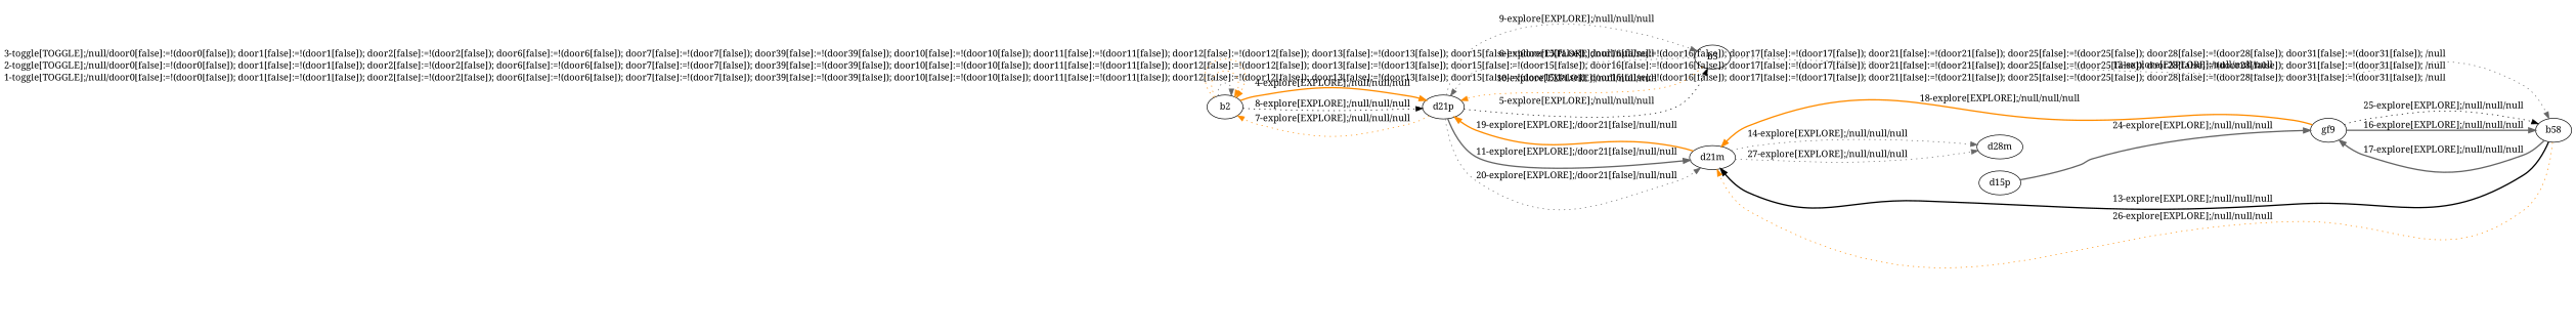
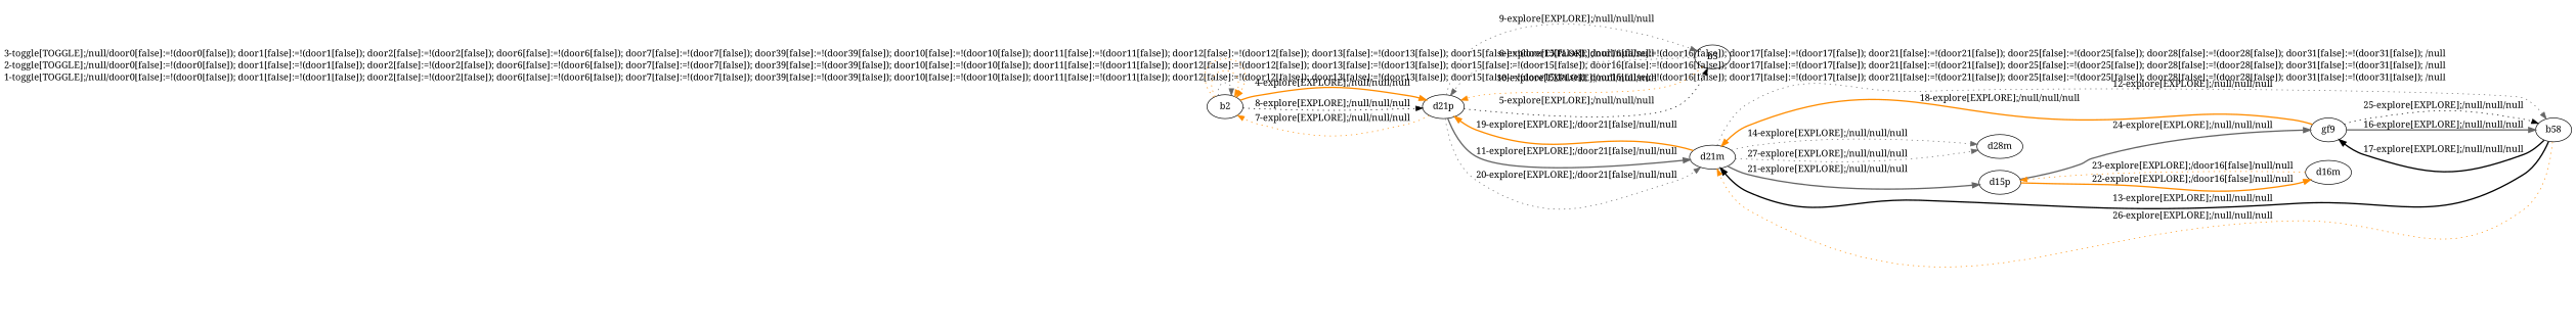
  digraph {
    fontname="Noto Serif"
    rankdir=LR
    node [fontname="Noto Serif"]
    edge [color=gray40 fontname="Noto Serif" style=dotted]
    b2
    d21p
    b3
    d21m
    b58
    d28m
    n7 [label=d15p]
    gf9
+   d16m
    b2 -> b2 [label="1-toggle[TOGGLE];/null/door0[false]:=!(door0[false]); door1[false]:=!(door1[false]); door2[false]:=!(door2[false]); door6[false]:=!(door6[false]); door7[false]:=!(door7[false]); door39[false]:=!(door39[false]); door10[false]:=!(door10[false]); door11[false]:=!(door11[false]); door12[false]:=!(door12[false]); door13[false]:=!(door13[false]); door15[false]:=!(door15[false]); door16[false]:=!(door16[false]); door17[false]:=!(door17[false]); door21[false]:=!(door21[false]); door25[false]:=!(door25[false]); door28[false]:=!(door28[false]); door31[false]:=!(door31[false]); /null"]
    b2 -> b2 [color=darkorange label="2-toggle[TOGGLE];/null/door0[false]:=!(door0[false]); door1[false]:=!(door1[false]); door2[false]:=!(door2[false]); door6[false]:=!(door6[false]); door7[false]:=!(door7[false]); door39[false]:=!(door39[false]); door10[false]:=!(door10[false]); door11[false]:=!(door11[false]); door12[false]:=!(door12[false]); door13[false]:=!(door13[false]); door15[false]:=!(door15[false]); door16[false]:=!(door16[false]); door17[false]:=!(door17[false]); door21[false]:=!(door21[false]); door25[false]:=!(door25[false]); door28[false]:=!(door28[false]); door31[false]:=!(door31[false]); /null"]
    b2 -> b2 [color=darkorange label="3-toggle[TOGGLE];/null/door0[false]:=!(door0[false]); door1[false]:=!(door1[false]); door2[false]:=!(door2[false]); door6[false]:=!(door6[false]); door7[false]:=!(door7[false]); door39[false]:=!(door39[false]); door10[false]:=!(door10[false]); door11[false]:=!(door11[false]); door12[false]:=!(door12[false]); door13[false]:=!(door13[false]); door15[false]:=!(door15[false]); door16[false]:=!(door16[false]); door17[false]:=!(door17[false]); door21[false]:=!(door21[false]); door25[false]:=!(door25[false]); door28[false]:=!(door28[false]); door31[false]:=!(door31[false]); /null"]
    b2 -> d21p [color=darkorange label="4-explore[EXPLORE];/null/null/null" style=bold]
    b2 -> d21p [color=black label="8-explore[EXPLORE];/null/null/null"]
    d21p -> b2 [color=darkorange label="7-explore[EXPLORE];/null/null/null"]
    d21p -> b3 [color=black label="5-explore[EXPLORE];/null/null/null"]
    d21p -> b3 [label="9-explore[EXPLORE];/null/null/null"]
    d21p -> d21m [label="11-explore[EXPLORE];/door21[false]/null/null" style=bold]
    d21p -> d21m [label="20-explore[EXPLORE];/door21[false]/null/null"]
    b3 -> d21p [label="6-explore[EXPLORE];/null/null/null"]
    b3 -> d21p [color=darkorange label="10-explore[EXPLORE];/null/null/null"]
    d21m -> d21p [color=darkorange label="19-explore[EXPLORE];/door21[false]/null/null" style=bold]
-   b3 -> b58 [label="12-explore[EXPLORE];/null/null/null"]
+   d21m -> b58 [label="12-explore[EXPLORE];/null/null/null"]
    d21m -> d28m [label="14-explore[EXPLORE];/null/null/null"]
    d21m -> d28m [label="27-explore[EXPLORE];/null/null/null"]
+   d21m -> n7 [label="21-explore[EXPLORE];/null/null/null" style=bold]
    b58 -> d21m [color=black label="13-explore[EXPLORE];/null/null/null" style=bold]
    b58 -> d21m [color=darkorange label="26-explore[EXPLORE];/null/null/null"]
-   b58 -> gf9 [label="17-explore[EXPLORE];/null/null/null" style=bold]
+   b58 -> gf9 [color=black label="17-explore[EXPLORE];/null/null/null" style=bold]
    n7 -> gf9 [label="24-explore[EXPLORE];/null/null/null" style=bold]
+   n7 -> d16m [color=darkorange label="22-explore[EXPLORE];/door16[false]/null/null" style=bold]
    gf9 -> d21m [color=darkorange label="18-explore[EXPLORE];/null/null/null" style=bold]
    gf9 -> b58 [label="16-explore[EXPLORE];/null/null/null" style=bold]
    gf9 -> b58 [color=black label="25-explore[EXPLORE];/null/null/null"]
+   d16m -> n7 [color=darkorange label="23-explore[EXPLORE];/door16[false]/null/null"]
  }
